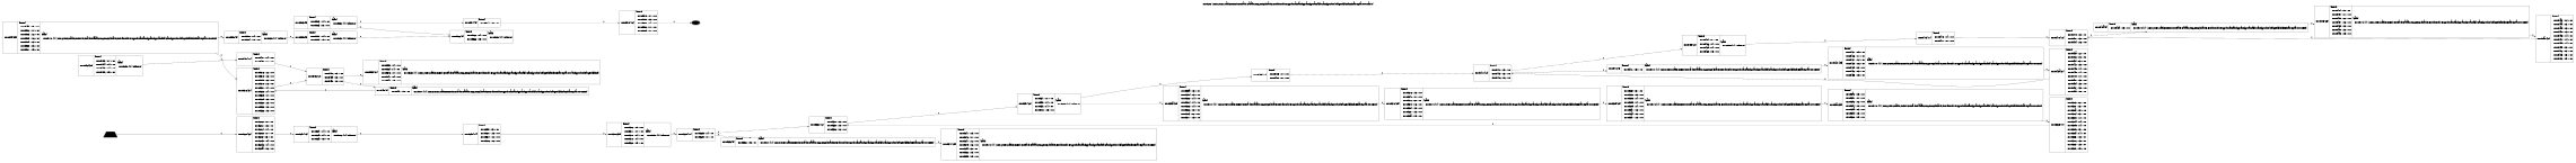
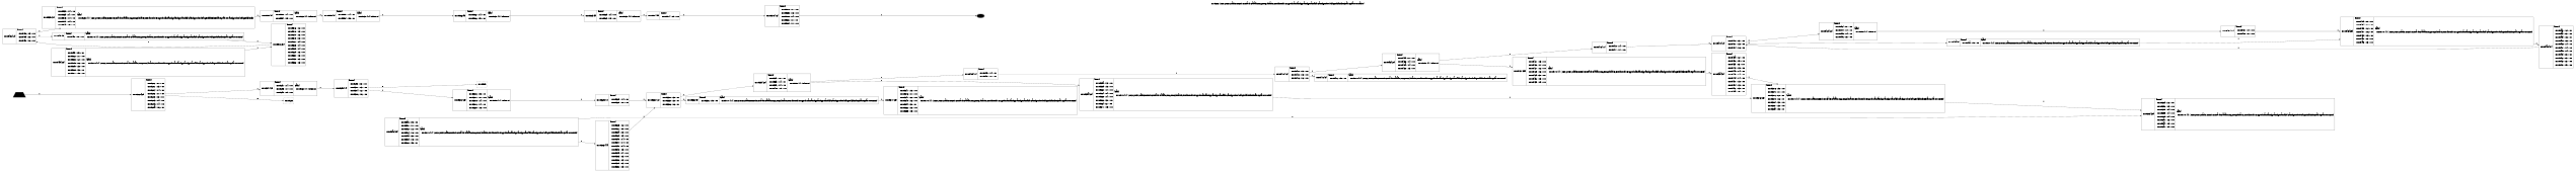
  digraph {
    label="0x1092c0 (/mnt/c/Users/mathe/OneDrive/Área de Trabalho/TCC/POCII/binaries/extr_linuxdriversgpudrmamdamdgpuamdgpu_amdkfd.c_amdgpu_doorbell_get_kfd_info_Final-regular.out::main(0))"
    labelloc=t
    rankdir=LR
    node [shape=record]
    Entry [fillcolor=black height=0.3 shape=trapezium style=filled width=0.3]
    n2 [label="{\n     0x1092c0 [32]\l\n     | [instrs]\l\n     &nbsp;&nbsp;0x1092c0 \<+1\>: ???\l\n     &nbsp;&nbsp;0x1092c1 \<+3\>: ???\l\n     &nbsp;&nbsp;0x1092c4 \<+4\>: ???\l\n     &nbsp;&nbsp;0x1092c8 \<+7\>: ???\l\n     &nbsp;&nbsp;0x1092cf \<+3\>: ???\l\n     &nbsp;&nbsp;0x1092d2 \<+4\>: ???\l\n     &nbsp;&nbsp;0x1092d6 \<+4\>: ???\l\n     &nbsp;&nbsp;0x1092da \<+6\>: ???\l\n  }"]
    n3 [label="{\n     0x1092f1 [13]\l\n     | [instrs]\l\n     &nbsp;&nbsp;0x1092f1 \<+4\>: ???\l\n     &nbsp;&nbsp;0x1092f5 \<+4\>: ???\l\n     &nbsp;&nbsp;0x1092f9 \<+5\>: ???\l\n     | [calls]\l\n     &nbsp;&nbsp;0x109060 \{1\} (unknown)\l\n  }"]
+   n4 [label="{\n     0x1092e0\l\n  }" style=dashed]
    n5 [label="{\n     0x1092fe [14]\l\n     | [instrs]\l\n     &nbsp;&nbsp;0x1092fe \<+3\>: ???\l\n     &nbsp;&nbsp;0x109301 \<+3\>: ???\l\n     &nbsp;&nbsp;0x109304 \<+2\>: ???\l\n     &nbsp;&nbsp;0x109306 \<+6\>: ???\l\n  }"]
+   n6 [label="{\n     0x109579\l\n  }" style=dashed]
    n7 [label="{\n     0x10930c [25]\l\n     | [instrs]\l\n     &nbsp;&nbsp;0x10930c \<+5\>: ???\l\n     &nbsp;&nbsp;0x109311 \<+7\>: ???\l\n     &nbsp;&nbsp;0x109318 \<+4\>: ???\l\n     &nbsp;&nbsp;0x10931c \<+4\>: ???\l\n     &nbsp;&nbsp;0x109320 \<+5\>: ???\l\n     | [calls]\l\n     &nbsp;&nbsp;0x109050 \{1\} (unknown)\l\n  }"]
    n8 [label="{\n     0x109325 [11]\l\n     | [instrs]\l\n     &nbsp;&nbsp;0x109325 \<+4\>: ???\l\n     &nbsp;&nbsp;0x109329 \<+7\>: ???\l\n  }"]
    n9 [label="{\n     0x109330 [12]\l\n     | [instrs]\l\n     &nbsp;&nbsp;0x109330 \<+3\>: ???\l\n     &nbsp;&nbsp;0x109333 \<+3\>: ???\l\n     &nbsp;&nbsp;0x109336 \<+6\>: ???\l\n  }"]
    Exit [fillcolor=black height=0.3 peripheries=2 shape=ellipse style=filled width=0.3]
    n11 [label="{\n     0x1093f1 [20]\l\n     | [instrs]\l\n     &nbsp;&nbsp;0x1093f1 \<+7\>: ???\l\n     &nbsp;&nbsp;0x1093f8 \<+4\>: ???\l\n     &nbsp;&nbsp;0x1093fc \<+4\>: ???\l\n     &nbsp;&nbsp;0x109400 \<+5\>: ???\l\n     | [calls]\l\n     &nbsp;&nbsp;0x109050 \{1\} (unknown)\l\n  }"]
    n12 [label="{\n     0x10933c [5]\l\n     | [instrs]\l\n     &nbsp;&nbsp;0x10933c \<+5\>: ???\l\n     | [calls]\l\n     &nbsp;&nbsp;0x109170 \{1\} (/mnt/c/Users/mathe/OneDrive/Área de Trabalho/TCC/POCII/binaries/extr_linuxdriversgpudrmamdamdgpuamdgpu_amdkfd.c_amdgpu_doorbell_get_kfd_info_Final-regular.out::next_i)\l\n  }"]
    n13 [label="{\n     0x109405 [11]\l\n     | [instrs]\l\n     &nbsp;&nbsp;0x109405 \<+4\>: ???\l\n     &nbsp;&nbsp;0x109409 \<+7\>: ???\l\n  }"]
    n14 [label="{\n     0x10935a [28]\l\n     | [instrs]\l\n     &nbsp;&nbsp;0x10935a \<+3\>: ???\l\n     &nbsp;&nbsp;0x10935d \<+3\>: ???\l\n     &nbsp;&nbsp;0x109360 \<+4\>: ???\l\n     &nbsp;&nbsp;0x109364 \<+4\>: ???\l\n     &nbsp;&nbsp;0x109368 \<+4\>: ???\l\n     &nbsp;&nbsp;0x10936c \<+3\>: ???\l\n     &nbsp;&nbsp;0x10936f \<+2\>: ???\l\n     &nbsp;&nbsp;0x109371 \<+5\>: ???\l\n     | [calls]\l\n     &nbsp;&nbsp;0x109170 \{1\} (/mnt/c/Users/mathe/OneDrive/Área de Trabalho/TCC/POCII/binaries/extr_linuxdriversgpudrmamdamdgpuamdgpu_amdkfd.c_amdgpu_doorbell_get_kfd_info_Final-regular.out::next_i)\l\n  }"]
    n15 [label="{\n     0x109341 [25]\l\n     | [instrs]\l\n     &nbsp;&nbsp;0x109341 \<+5\>: ???\l\n     &nbsp;&nbsp;0x109346 \<+1\>: ???\l\n     &nbsp;&nbsp;0x109347 \<+2\>: ???\l\n     &nbsp;&nbsp;0x109349 \<+6\>: ???\l\n     &nbsp;&nbsp;0x10934f \<+3\>: ???\l\n     &nbsp;&nbsp;0x109352 \<+3\>: ???\l\n     &nbsp;&nbsp;0x109355 \<+5\>: ???\l\n     | [calls]\l\n     &nbsp;&nbsp;0x109170 \{1\} (/mnt/c/Users/mathe/OneDrive/Área de Trabalho/TCC/POCII/binaries/extr_linuxdriversgpudrmamdamdgpuamdgpu_amdkfd.c_amdgpu_doorbell_get_kfd_info_Final-regular.out::next_i)\l\n  }"]
    n16 [label="{\n     0x109410 [12]\l\n     | [instrs]\l\n     &nbsp;&nbsp;0x109410 \<+3\>: ???\l\n     &nbsp;&nbsp;0x109413 \<+3\>: ???\l\n     &nbsp;&nbsp;0x109416 \<+6\>: ???\l\n  }"]
    n17 [label="{\n     0x109376 [25]\l\n     | [instrs]\l\n     &nbsp;&nbsp;0x109376 \<+5\>: ???\l\n     &nbsp;&nbsp;0x10937b \<+1\>: ???\l\n     &nbsp;&nbsp;0x10937c \<+2\>: ???\l\n     &nbsp;&nbsp;0x10937e \<+6\>: ???\l\n     &nbsp;&nbsp;0x109384 \<+3\>: ???\l\n     &nbsp;&nbsp;0x109387 \<+3\>: ???\l\n     &nbsp;&nbsp;0x10938a \<+5\>: ???\l\n     | [calls]\l\n     &nbsp;&nbsp;0x109170 \{1\} (/mnt/c/Users/mathe/OneDrive/Área de Trabalho/TCC/POCII/binaries/extr_linuxdriversgpudrmamdamdgpuamdgpu_amdkfd.c_amdgpu_doorbell_get_kfd_info_Final-regular.out::next_i)\l\n  }"]
    n18 [label="{\n     0x10938f [29]\l\n     | [instrs]\l\n     &nbsp;&nbsp;0x10938f \<+3\>: ???\l\n     &nbsp;&nbsp;0x109392 \<+3\>: ???\l\n     &nbsp;&nbsp;0x109395 \<+4\>: ???\l\n     &nbsp;&nbsp;0x109399 \<+4\>: ???\l\n     &nbsp;&nbsp;0x10939d \<+4\>: ???\l\n     &nbsp;&nbsp;0x1093a1 \<+3\>: ???\l\n     &nbsp;&nbsp;0x1093a4 \<+3\>: ???\l\n     &nbsp;&nbsp;0x1093a7 \<+5\>: ???\l\n     | [calls]\l\n     &nbsp;&nbsp;0x109170 \{1\} (/mnt/c/Users/mathe/OneDrive/Área de Trabalho/TCC/POCII/binaries/extr_linuxdriversgpudrmamdamdgpuamdgpu_amdkfd.c_amdgpu_doorbell_get_kfd_info_Final-regular.out::next_i)\l\n  }"]
    n19 [label="{\n     0x1093ac [25]\l\n     | [instrs]\l\n     &nbsp;&nbsp;0x1093ac \<+5\>: ???\l\n     &nbsp;&nbsp;0x1093b1 \<+1\>: ???\l\n     &nbsp;&nbsp;0x1093b2 \<+2\>: ???\l\n     &nbsp;&nbsp;0x1093b4 \<+6\>: ???\l\n     &nbsp;&nbsp;0x1093ba \<+3\>: ???\l\n     &nbsp;&nbsp;0x1093bd \<+3\>: ???\l\n     &nbsp;&nbsp;0x1093c0 \<+5\>: ???\l\n     | [calls]\l\n     &nbsp;&nbsp;0x109170 \{1\} (/mnt/c/Users/mathe/OneDrive/Área de Trabalho/TCC/POCII/binaries/extr_linuxdriversgpudrmamdamdgpuamdgpu_amdkfd.c_amdgpu_doorbell_get_kfd_info_Final-regular.out::next_i)\l\n  }"]
    n20 [label="{\n     0x1093c5 [44]\l\n     | [instrs]\l\n     &nbsp;&nbsp;0x1093c5 \<+2\>: ???\l\n     &nbsp;&nbsp;0x1093c7 \<+3\>: ???\l\n     &nbsp;&nbsp;0x1093ca \<+3\>: ???\l\n     &nbsp;&nbsp;0x1093cd \<+3\>: ???\l\n     &nbsp;&nbsp;0x1093d0 \<+4\>: ???\l\n     &nbsp;&nbsp;0x1093d4 \<+4\>: ???\l\n     &nbsp;&nbsp;0x1093d8 \<+4\>: ???\l\n     &nbsp;&nbsp;0x1093dc \<+3\>: ???\l\n     &nbsp;&nbsp;0x1093df \<+4\>: ???\l\n     &nbsp;&nbsp;0x1093e3 \<+3\>: ???\l\n     &nbsp;&nbsp;0x1093e6 \<+3\>: ???\l\n     &nbsp;&nbsp;0x1093e9 \<+3\>: ???\l\n     &nbsp;&nbsp;0x1093ec \<+5\>: ???\l\n  }"]
    n21 [label="{\n     0x10945f [20]\l\n     | [instrs]\l\n     &nbsp;&nbsp;0x10945f \<+7\>: ???\l\n     &nbsp;&nbsp;0x109466 \<+4\>: ???\l\n     &nbsp;&nbsp;0x10946a \<+4\>: ???\l\n     &nbsp;&nbsp;0x10946e \<+5\>: ???\l\n     | [calls]\l\n     &nbsp;&nbsp;0x109050 \{1\} (unknown)\l\n  }"]
    n22 [label="{\n     0x10941c [5]\l\n     | [instrs]\l\n     &nbsp;&nbsp;0x10941c \<+5\>: ???\l\n     | [calls]\l\n     &nbsp;&nbsp;0x109170 \{1\} (/mnt/c/Users/mathe/OneDrive/Área de Trabalho/TCC/POCII/binaries/extr_linuxdriversgpudrmamdamdgpuamdgpu_amdkfd.c_amdgpu_doorbell_get_kfd_info_Final-regular.out::next_i)\l\n  }"]
    n23 [label="{\n     0x109473 [11]\l\n     | [instrs]\l\n     &nbsp;&nbsp;0x109473 \<+4\>: ???\l\n     &nbsp;&nbsp;0x109477 \<+7\>: ???\l\n  }"]
    n24 [label="{\n     0x109421 [25]\l\n     | [instrs]\l\n     &nbsp;&nbsp;0x109421 \<+5\>: ???\l\n     &nbsp;&nbsp;0x109426 \<+1\>: ???\l\n     &nbsp;&nbsp;0x109427 \<+2\>: ???\l\n     &nbsp;&nbsp;0x109429 \<+6\>: ???\l\n     &nbsp;&nbsp;0x10942f \<+3\>: ???\l\n     &nbsp;&nbsp;0x109432 \<+3\>: ???\l\n     &nbsp;&nbsp;0x109435 \<+5\>: ???\l\n     | [calls]\l\n     &nbsp;&nbsp;0x109170 \{1\} (/mnt/c/Users/mathe/OneDrive/Área de Trabalho/TCC/POCII/binaries/extr_linuxdriversgpudrmamdamdgpuamdgpu_amdkfd.c_amdgpu_doorbell_get_kfd_info_Final-regular.out::next_i)\l\n  }"]
    n25 [label="{\n     0x10947e [12]\l\n     | [instrs]\l\n     &nbsp;&nbsp;0x10947e \<+3\>: ???\l\n     &nbsp;&nbsp;0x109481 \<+3\>: ???\l\n     &nbsp;&nbsp;0x109484 \<+6\>: ???\l\n  }"]
    n26 [label="{\n     0x10943a [37]\l\n     | [instrs]\l\n     &nbsp;&nbsp;0x10943a \<+2\>: ???\l\n     &nbsp;&nbsp;0x10943c \<+3\>: ???\l\n     &nbsp;&nbsp;0x10943f \<+3\>: ???\l\n     &nbsp;&nbsp;0x109442 \<+3\>: ???\l\n     &nbsp;&nbsp;0x109445 \<+4\>: ???\l\n     &nbsp;&nbsp;0x109449 \<+4\>: ???\l\n     &nbsp;&nbsp;0x10944d \<+4\>: ???\l\n     &nbsp;&nbsp;0x109451 \<+3\>: ???\l\n     &nbsp;&nbsp;0x109454 \<+3\>: ???\l\n     &nbsp;&nbsp;0x109457 \<+3\>: ???\l\n     &nbsp;&nbsp;0x10945a \<+5\>: ???\l\n  }"]
    n27 [label="{\n     0x1094cd [20]\l\n     | [instrs]\l\n     &nbsp;&nbsp;0x1094cd \<+7\>: ???\l\n     &nbsp;&nbsp;0x1094d4 \<+4\>: ???\l\n     &nbsp;&nbsp;0x1094d8 \<+4\>: ???\l\n     &nbsp;&nbsp;0x1094dc \<+5\>: ???\l\n     | [calls]\l\n     &nbsp;&nbsp;0x109050 \{1\} (unknown)\l\n  }"]
    n28 [label="{\n     0x10948a [5]\l\n     | [instrs]\l\n     &nbsp;&nbsp;0x10948a \<+5\>: ???\l\n     | [calls]\l\n     &nbsp;&nbsp;0x109170 \{1\} (/mnt/c/Users/mathe/OneDrive/Área de Trabalho/TCC/POCII/binaries/extr_linuxdriversgpudrmamdamdgpuamdgpu_amdkfd.c_amdgpu_doorbell_get_kfd_info_Final-regular.out::next_i)\l\n  }"]
    n29 [label="{\n     0x1094e1 [11]\l\n     | [instrs]\l\n     &nbsp;&nbsp;0x1094e1 \<+4\>: ???\l\n     &nbsp;&nbsp;0x1094e5 \<+7\>: ???\l\n  }"]
    n30 [label="{\n     0x10948f [25]\l\n     | [instrs]\l\n     &nbsp;&nbsp;0x10948f \<+5\>: ???\l\n     &nbsp;&nbsp;0x109494 \<+1\>: ???\l\n     &nbsp;&nbsp;0x109495 \<+2\>: ???\l\n     &nbsp;&nbsp;0x109497 \<+6\>: ???\l\n     &nbsp;&nbsp;0x10949d \<+3\>: ???\l\n     &nbsp;&nbsp;0x1094a0 \<+3\>: ???\l\n     &nbsp;&nbsp;0x1094a3 \<+5\>: ???\l\n     | [calls]\l\n     &nbsp;&nbsp;0x109170 \{1\} (/mnt/c/Users/mathe/OneDrive/Área de Trabalho/TCC/POCII/binaries/extr_linuxdriversgpudrmamdamdgpuamdgpu_amdkfd.c_amdgpu_doorbell_get_kfd_info_Final-regular.out::next_i)\l\n  }"]
    n31 [label="{\n     0x1094ec [12]\l\n     | [instrs]\l\n     &nbsp;&nbsp;0x1094ec \<+3\>: ???\l\n     &nbsp;&nbsp;0x1094ef \<+3\>: ???\l\n     &nbsp;&nbsp;0x1094f2 \<+6\>: ???\l\n  }"]
    n32 [label="{\n     0x1094a8 [37]\l\n     | [instrs]\l\n     &nbsp;&nbsp;0x1094a8 \<+2\>: ???\l\n     &nbsp;&nbsp;0x1094aa \<+3\>: ???\l\n     &nbsp;&nbsp;0x1094ad \<+3\>: ???\l\n     &nbsp;&nbsp;0x1094b0 \<+3\>: ???\l\n     &nbsp;&nbsp;0x1094b3 \<+4\>: ???\l\n     &nbsp;&nbsp;0x1094b7 \<+4\>: ???\l\n     &nbsp;&nbsp;0x1094bb \<+4\>: ???\l\n     &nbsp;&nbsp;0x1094bf \<+3\>: ???\l\n     &nbsp;&nbsp;0x1094c2 \<+3\>: ???\l\n     &nbsp;&nbsp;0x1094c5 \<+3\>: ???\l\n     &nbsp;&nbsp;0x1094c8 \<+5\>: ???\l\n  }"]
    n33 [label="{\n     0x10953b [21]\l\n     | [instrs]\l\n     &nbsp;&nbsp;0x10953b \<+4\>: ???\l\n     &nbsp;&nbsp;0x10953f \<+4\>: ???\l\n     &nbsp;&nbsp;0x109543 \<+4\>: ???\l\n     &nbsp;&nbsp;0x109547 \<+4\>: ???\l\n     &nbsp;&nbsp;0x10954b \<+5\>: ???\l\n     | [calls]\l\n     &nbsp;&nbsp;0x109230 \{1\} (/mnt/c/Users/mathe/OneDrive/Área de Trabalho/TCC/POCII/binaries/extr_linuxdriversgpudrmamdamdgpuamdgpu_amdkfd.c_amdgpu_doorbell_get_kfd_info_Final-regular.out::amdgpu_doorbell_get_kfd_info)\l\n  }"]
    n34 [label="{\n     0x1094f8 [5]\l\n     | [instrs]\l\n     &nbsp;&nbsp;0x1094f8 \<+5\>: ???\l\n     | [calls]\l\n     &nbsp;&nbsp;0x109170 \{1\} (/mnt/c/Users/mathe/OneDrive/Área de Trabalho/TCC/POCII/binaries/extr_linuxdriversgpudrmamdamdgpuamdgpu_amdkfd.c_amdgpu_doorbell_get_kfd_info_Final-regular.out::next_i)\l\n  }"]
    n35 [label="{\n     0x109550 [9]\l\n     | [instrs]\l\n     &nbsp;&nbsp;0x109550 \<+4\>: ???\l\n     &nbsp;&nbsp;0x109554 \<+5\>: ???\l\n     | [calls]\l\n     &nbsp;&nbsp;0x109030 \{1\} (unknown)\l\n  }"]
    n36 [label="{\n     0x109516 [37]\l\n     | [instrs]\l\n     &nbsp;&nbsp;0x109516 \<+2\>: ???\l\n     &nbsp;&nbsp;0x109518 \<+3\>: ???\l\n     &nbsp;&nbsp;0x10951b \<+3\>: ???\l\n     &nbsp;&nbsp;0x10951e \<+3\>: ???\l\n     &nbsp;&nbsp;0x109521 \<+4\>: ???\l\n     &nbsp;&nbsp;0x109525 \<+4\>: ???\l\n     &nbsp;&nbsp;0x109529 \<+4\>: ???\l\n     &nbsp;&nbsp;0x10952d \<+3\>: ???\l\n     &nbsp;&nbsp;0x109530 \<+3\>: ???\l\n     &nbsp;&nbsp;0x109533 \<+3\>: ???\l\n     &nbsp;&nbsp;0x109536 \<+5\>: ???\l\n  }"]
    n37 [label="{\n     0x109559 [9]\l\n     | [instrs]\l\n     &nbsp;&nbsp;0x109559 \<+4\>: ???\l\n     &nbsp;&nbsp;0x10955d \<+5\>: ???\l\n     | [calls]\l\n     &nbsp;&nbsp;0x109030 \{1\} (unknown)\l\n  }"]
    n38 [label="{\n     0x1094fd [25]\l\n     | [instrs]\l\n     &nbsp;&nbsp;0x1094fd \<+5\>: ???\l\n     &nbsp;&nbsp;0x109502 \<+1\>: ???\l\n     &nbsp;&nbsp;0x109503 \<+2\>: ???\l\n     &nbsp;&nbsp;0x109505 \<+6\>: ???\l\n     &nbsp;&nbsp;0x10950b \<+3\>: ???\l\n     &nbsp;&nbsp;0x10950e \<+3\>: ???\l\n     &nbsp;&nbsp;0x109511 \<+5\>: ???\l\n     | [calls]\l\n     &nbsp;&nbsp;0x109170 \{1\} (/mnt/c/Users/mathe/OneDrive/Área de Trabalho/TCC/POCII/binaries/extr_linuxdriversgpudrmamdamdgpuamdgpu_amdkfd.c_amdgpu_doorbell_get_kfd_info_Final-regular.out::next_i)\l\n  }"]
    n39 [label="{\n     0x109562 [9]\l\n     | [instrs]\l\n     &nbsp;&nbsp;0x109562 \<+4\>: ???\l\n     &nbsp;&nbsp;0x109566 \<+5\>: ???\l\n     | [calls]\l\n     &nbsp;&nbsp;0x109030 \{1\} (unknown)\l\n  }"]
    n40 [label="{\n     0x10956b [9]\l\n     | [instrs]\l\n     &nbsp;&nbsp;0x10956b \<+4\>: ???\l\n     &nbsp;&nbsp;0x10956f \<+5\>: ???\l\n     | [calls]\l\n     &nbsp;&nbsp;0x109030 \{1\} (unknown)\l\n  }"]
    n41 [label="{\n     0x109574 [5]\l\n     | [instrs]\l\n     &nbsp;&nbsp;0x109574 \<+5\>: ???\l\n  }"]
    n42 [label="{\n     0x10957e [16]\l\n     | [instrs]\l\n     &nbsp;&nbsp;0x10957e \<+7\>: ???\l\n     &nbsp;&nbsp;0x109585 \<+3\>: ???\l\n     &nbsp;&nbsp;0x109588 \<+4\>: ???\l\n     &nbsp;&nbsp;0x10958c \<+1\>: ???\l\n     &nbsp;&nbsp;0x10958d \<+1\>: ???\l\n  }"]
    Entry -> n2 [label=" 1"]
    n2 -> n3 [label=" 1"]
+   n2 -> n4 [label=" 0"]
    n3 -> n5 [label=" 1"]
+   n5 -> n6 [label=" 0"]
    n5 -> n7 [label=" 1"]
    n7 -> n8 [label=" 1"]
    n8 -> n9 [label=" 1"]
    n9 -> n11 [label=" 1"]
-   n8 -> n12 [label=" 1"]
+   n9 -> n12 [label=" 1"]
    n11 -> n13 [label=" 1"]
    n11 -> n14 [label=" 1"]
    n12 -> n15 [label=" 1"]
    n13 -> n16 [label=" 1"]
    n14 -> n17 [label=" 1"]
    n16 -> n21 [label=" 1"]
    n16 -> n22 [label=" 1"]
    n17 -> n18 [label=" 1"]
-   n18 -> n19 [label=" 1"]
+   n19 -> n18 [label=" 1"]
    n19 -> n20 [label=" 1"]
    n20 -> n9 [label=" 1"]
    n21 -> n23 [label=" 1"]
-   n22 -> n24 [label=" 1"]
+   n21 -> n24 [label=" 1"]
    n23 -> n25 [label=" 1"]
    n24 -> n26 [label=" 1"]
+   n25 -> n27 [label=" 1"]
    n25 -> n28 [label=" 1"]
-   n26 -> n16 [label=" 1"]
+   n26 -> n17 [label=" 1"]
    n27 -> n29 [label=" 1"]
    n28 -> n30 [label=" 1"]
-   n29 -> n31 [label=" 1"]
+   n29 -> n30 [label=" 1"]
    n30 -> n32 [label=" 1"]
    n31 -> n33 [label=" 1"]
    n31 -> n34 [label=" 1"]
    n32 -> n25 [label=" 1"]
-   n38 -> n35 [label=" 1"]
+   n33 -> n35 [label=" 1"]
    n34 -> n36 [label=" 1"]
    n35 -> n37 [label=" 1"]
    n36 -> n31 [label=" 1"]
    n37 -> n39 [label=" 1"]
    n38 -> n36 [label=" 1"]
-   n40 -> n39 [label=" 1"]
+   n39 -> n40 [label=" 1"]
    n40 -> n41 [label=" 1"]
    n41 -> n42 [label=" 1"]
    n42 -> Exit [label=" 1"]
  }
